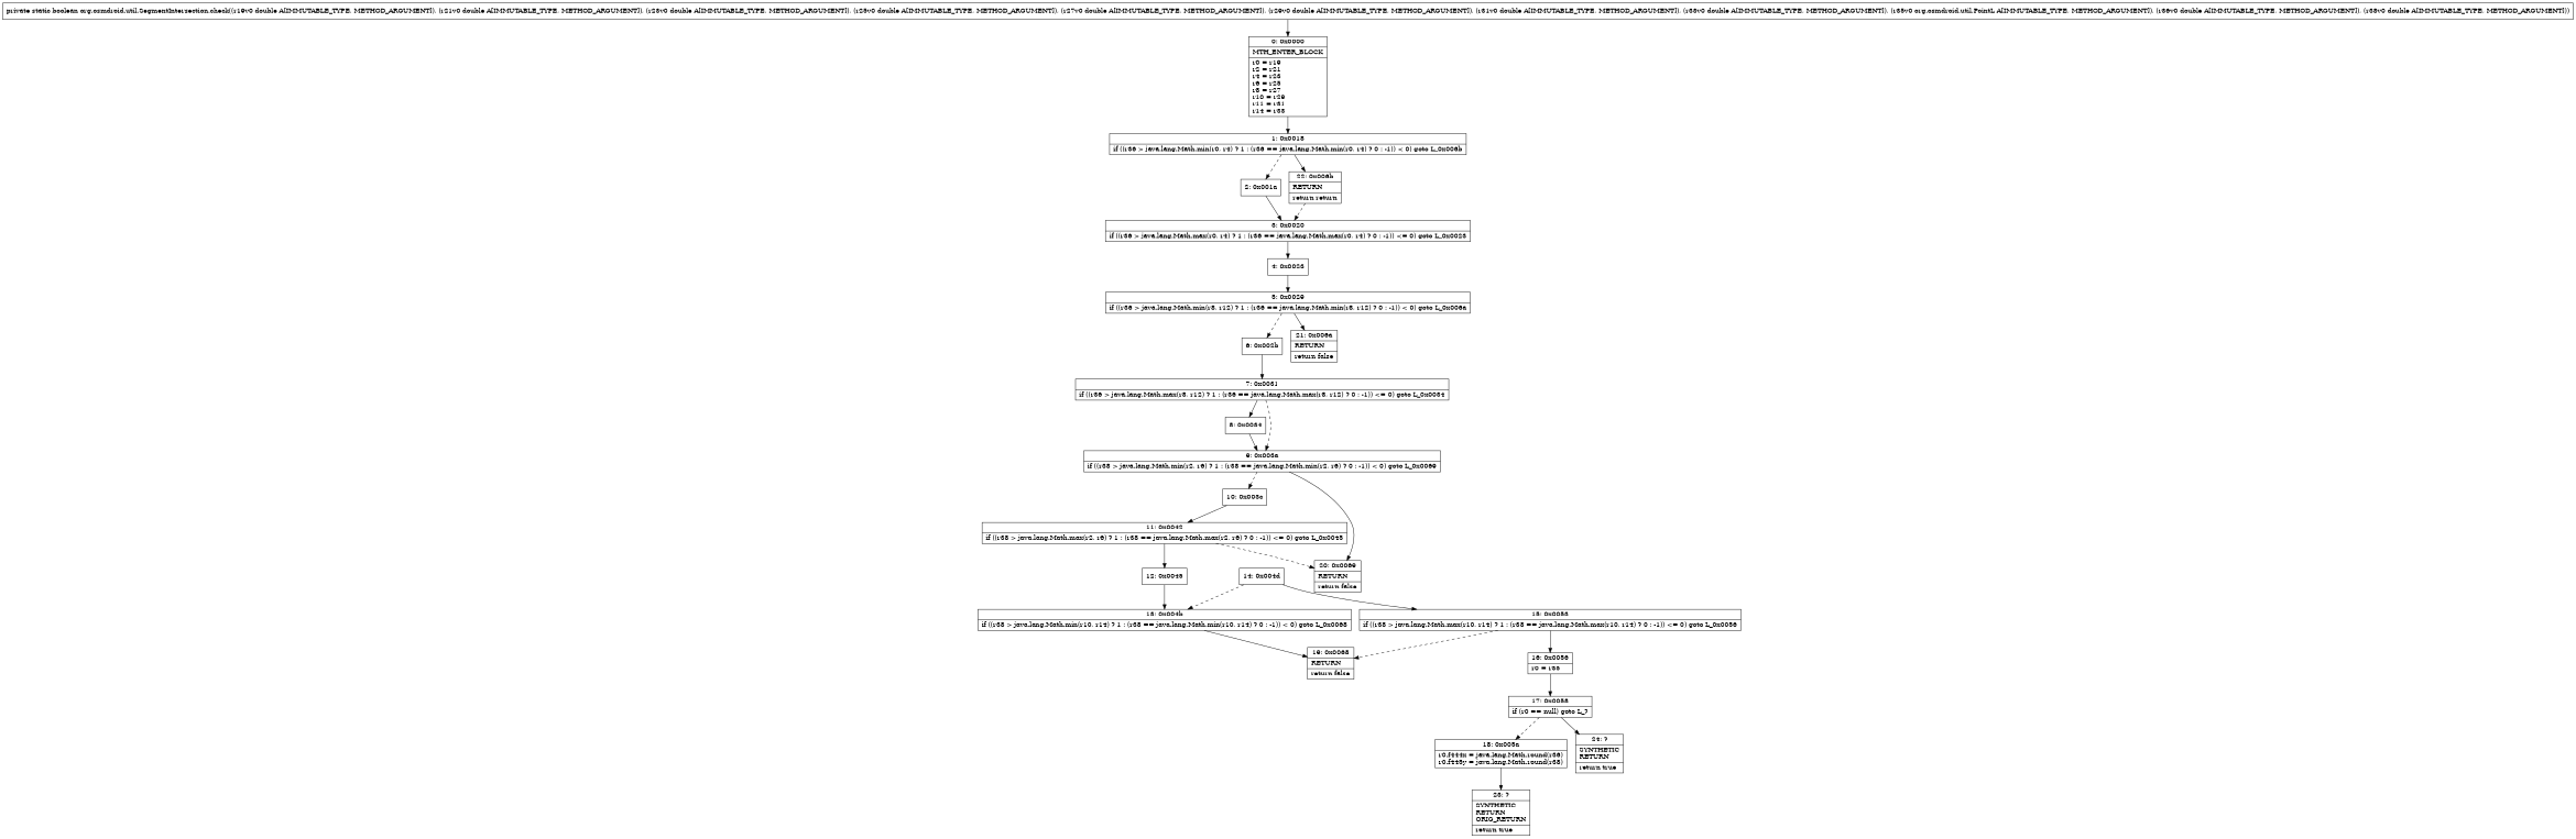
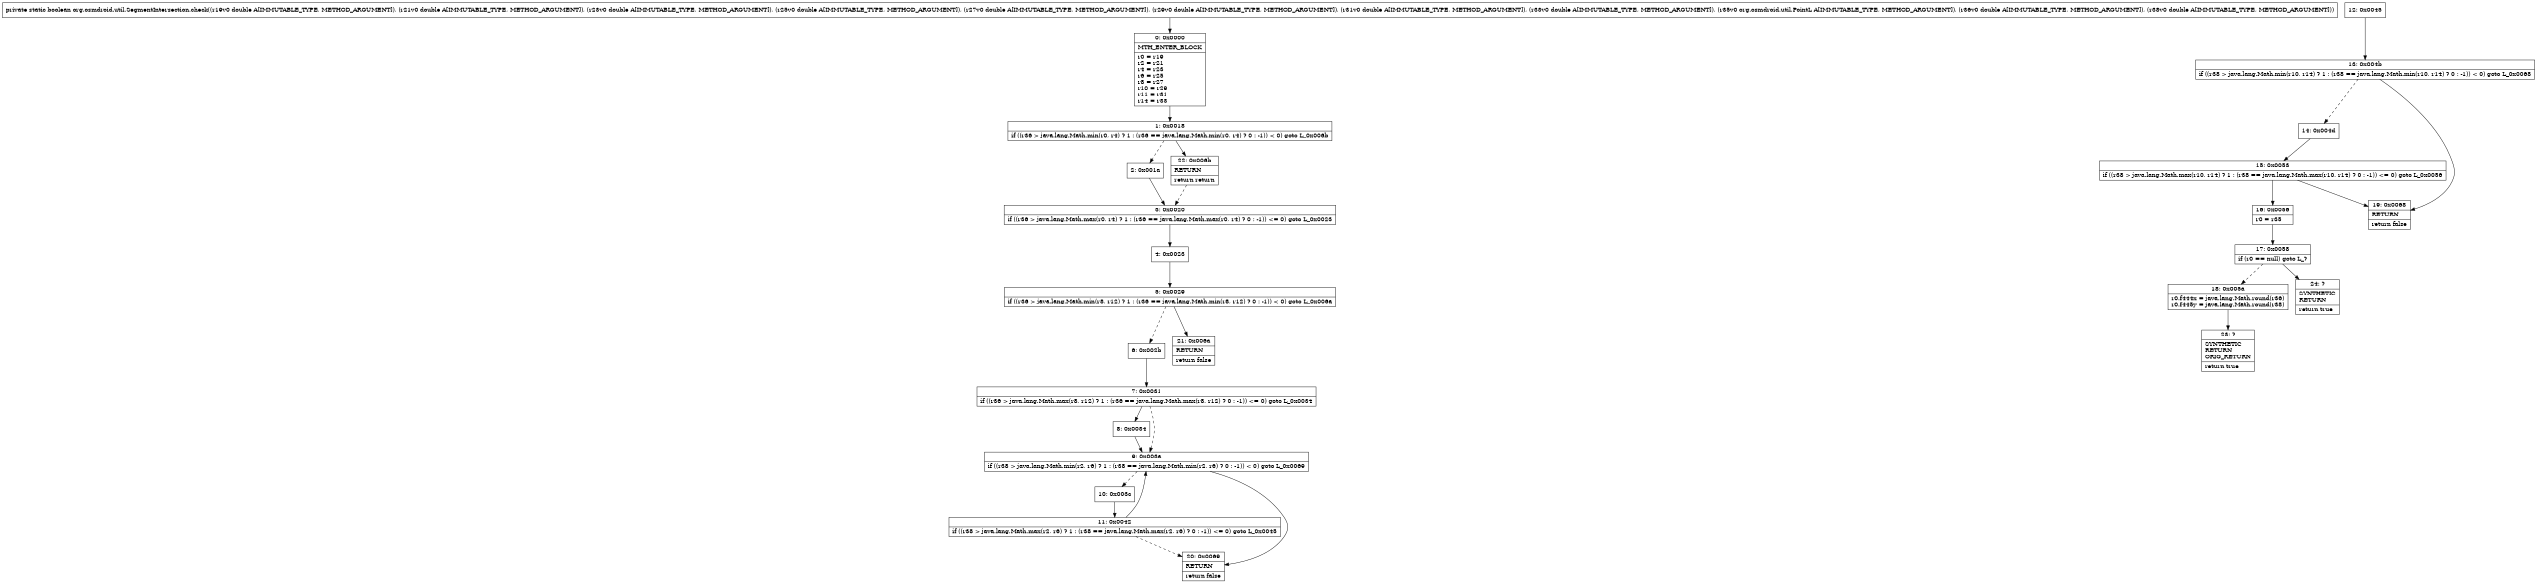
  digraph {
    node [shape=record]
    n1 [label="{0\:\ 0x0000|MTH_ENTER_BLOCK\l|r0 = r19\lr2 = r21\lr4 = r23\lr6 = r25\lr8 = r27\lr10 = r29\lr11 = r31\lr14 = r33\l}"]
    n2 [label="{1\:\ 0x0018|if ((r36 \> java.lang.Math.min(r0, r4) ? 1 : (r36 == java.lang.Math.min(r0, r4) ? 0 : \-1)) \< 0) goto L_0x006b\l}"]
    n3 [label="{2\:\ 0x001a}"]
    n4 [label="{22\:\ 0x006b|RETURN\l|return return\l}"]
    n5 [label="{3\:\ 0x0020|if ((r36 \> java.lang.Math.max(r0, r4) ? 1 : (r36 == java.lang.Math.max(r0, r4) ? 0 : \-1)) \<= 0) goto L_0x0023\l}"]
    n6 [label="{4\:\ 0x0023}"]
    n7 [label="{5\:\ 0x0029|if ((r36 \> java.lang.Math.min(r8, r12) ? 1 : (r36 == java.lang.Math.min(r8, r12) ? 0 : \-1)) \< 0) goto L_0x006a\l}"]
    n8 [label="{6\:\ 0x002b}"]
    n9 [label="{21\:\ 0x006a|RETURN\l|return false\l}"]
    n10 [label="{7\:\ 0x0031|if ((r36 \> java.lang.Math.max(r8, r12) ? 1 : (r36 == java.lang.Math.max(r8, r12) ? 0 : \-1)) \<= 0) goto L_0x0034\l}"]
    n11 [label="{8\:\ 0x0034}"]
    n12 [label="{9\:\ 0x003a|if ((r38 \> java.lang.Math.min(r2, r6) ? 1 : (r38 == java.lang.Math.min(r2, r6) ? 0 : \-1)) \< 0) goto L_0x0069\l}"]
    n13 [label="{10\:\ 0x003c}"]
    n14 [label="{20\:\ 0x0069|RETURN\l|return false\l}"]
    n15 [label="{11\:\ 0x0042|if ((r38 \> java.lang.Math.max(r2, r6) ? 1 : (r38 == java.lang.Math.max(r2, r6) ? 0 : \-1)) \<= 0) goto L_0x0045\l}"]
    n16 [label="{12\:\ 0x0045}"]
    n17 [label="{13\:\ 0x004b|if ((r38 \> java.lang.Math.min(r10, r14) ? 1 : (r38 == java.lang.Math.min(r10, r14) ? 0 : \-1)) \< 0) goto L_0x0068\l}"]
    n18 [label="{14\:\ 0x004d}"]
    n19 [label="{19\:\ 0x0068|RETURN\l|return false\l}"]
    n20 [label="{15\:\ 0x0053|if ((r38 \> java.lang.Math.max(r10, r14) ? 1 : (r38 == java.lang.Math.max(r10, r14) ? 0 : \-1)) \<= 0) goto L_0x0056\l}"]
    n21 [label="{16\:\ 0x0056|r0 = r35\l}"]
    n22 [label="{17\:\ 0x0058|if (r0 == null) goto L_?\l}"]
    n23 [label="{18\:\ 0x005a|r0.f444x = java.lang.Math.round(r36)\lr0.f445y = java.lang.Math.round(r38)\l}"]
    n24 [label="{24\:\ ?|SYNTHETIC\lRETURN\l|return true\l}"]
    n25 [label="{23\:\ ?|SYNTHETIC\lRETURN\lORIG_RETURN\l|return true\l}"]
    n26 [label="{private static boolean org.osmdroid.util.SegmentIntersection.check((r19v0 double A[IMMUTABLE_TYPE, METHOD_ARGUMENT]), (r21v0 double A[IMMUTABLE_TYPE, METHOD_ARGUMENT]), (r23v0 double A[IMMUTABLE_TYPE, METHOD_ARGUMENT]), (r25v0 double A[IMMUTABLE_TYPE, METHOD_ARGUMENT]), (r27v0 double A[IMMUTABLE_TYPE, METHOD_ARGUMENT]), (r29v0 double A[IMMUTABLE_TYPE, METHOD_ARGUMENT]), (r31v0 double A[IMMUTABLE_TYPE, METHOD_ARGUMENT]), (r33v0 double A[IMMUTABLE_TYPE, METHOD_ARGUMENT]), (r35v0 org.osmdroid.util.PointL A[IMMUTABLE_TYPE, METHOD_ARGUMENT]), (r36v0 double A[IMMUTABLE_TYPE, METHOD_ARGUMENT]), (r38v0 double A[IMMUTABLE_TYPE, METHOD_ARGUMENT])) }"]
    n1 -> n2
    n2 -> n3 [style=dashed]
    n2 -> n4
    n3 -> n5
    n4 -> n5 [style=dashed]
    n5 -> n6
    n6 -> n7
    n7 -> n8 [style=dashed]
    n7 -> n9
    n8 -> n10
    n10 -> n11
    n10 -> n12 [style=dashed]
    n11 -> n12
    n12 -> n13 [style=dashed]
    n12 -> n14
    n13 -> n15
    n15 -> n14 [style=dashed]
-   n15 -> n16
+   n15 -> n12
    n16 -> n17
-   n18 -> n17 [style=dashed]
+   n17 -> n18 [style=dashed]
    n17 -> n19
    n18 -> n20
-   n20 -> n19 [style=dashed]
+   n20 -> n19 [style=solid]
    n20 -> n21
    n21 -> n22
    n22 -> n23 [style=dashed]
    n22 -> n24
    n23 -> n25
    n26 -> n1
  }
